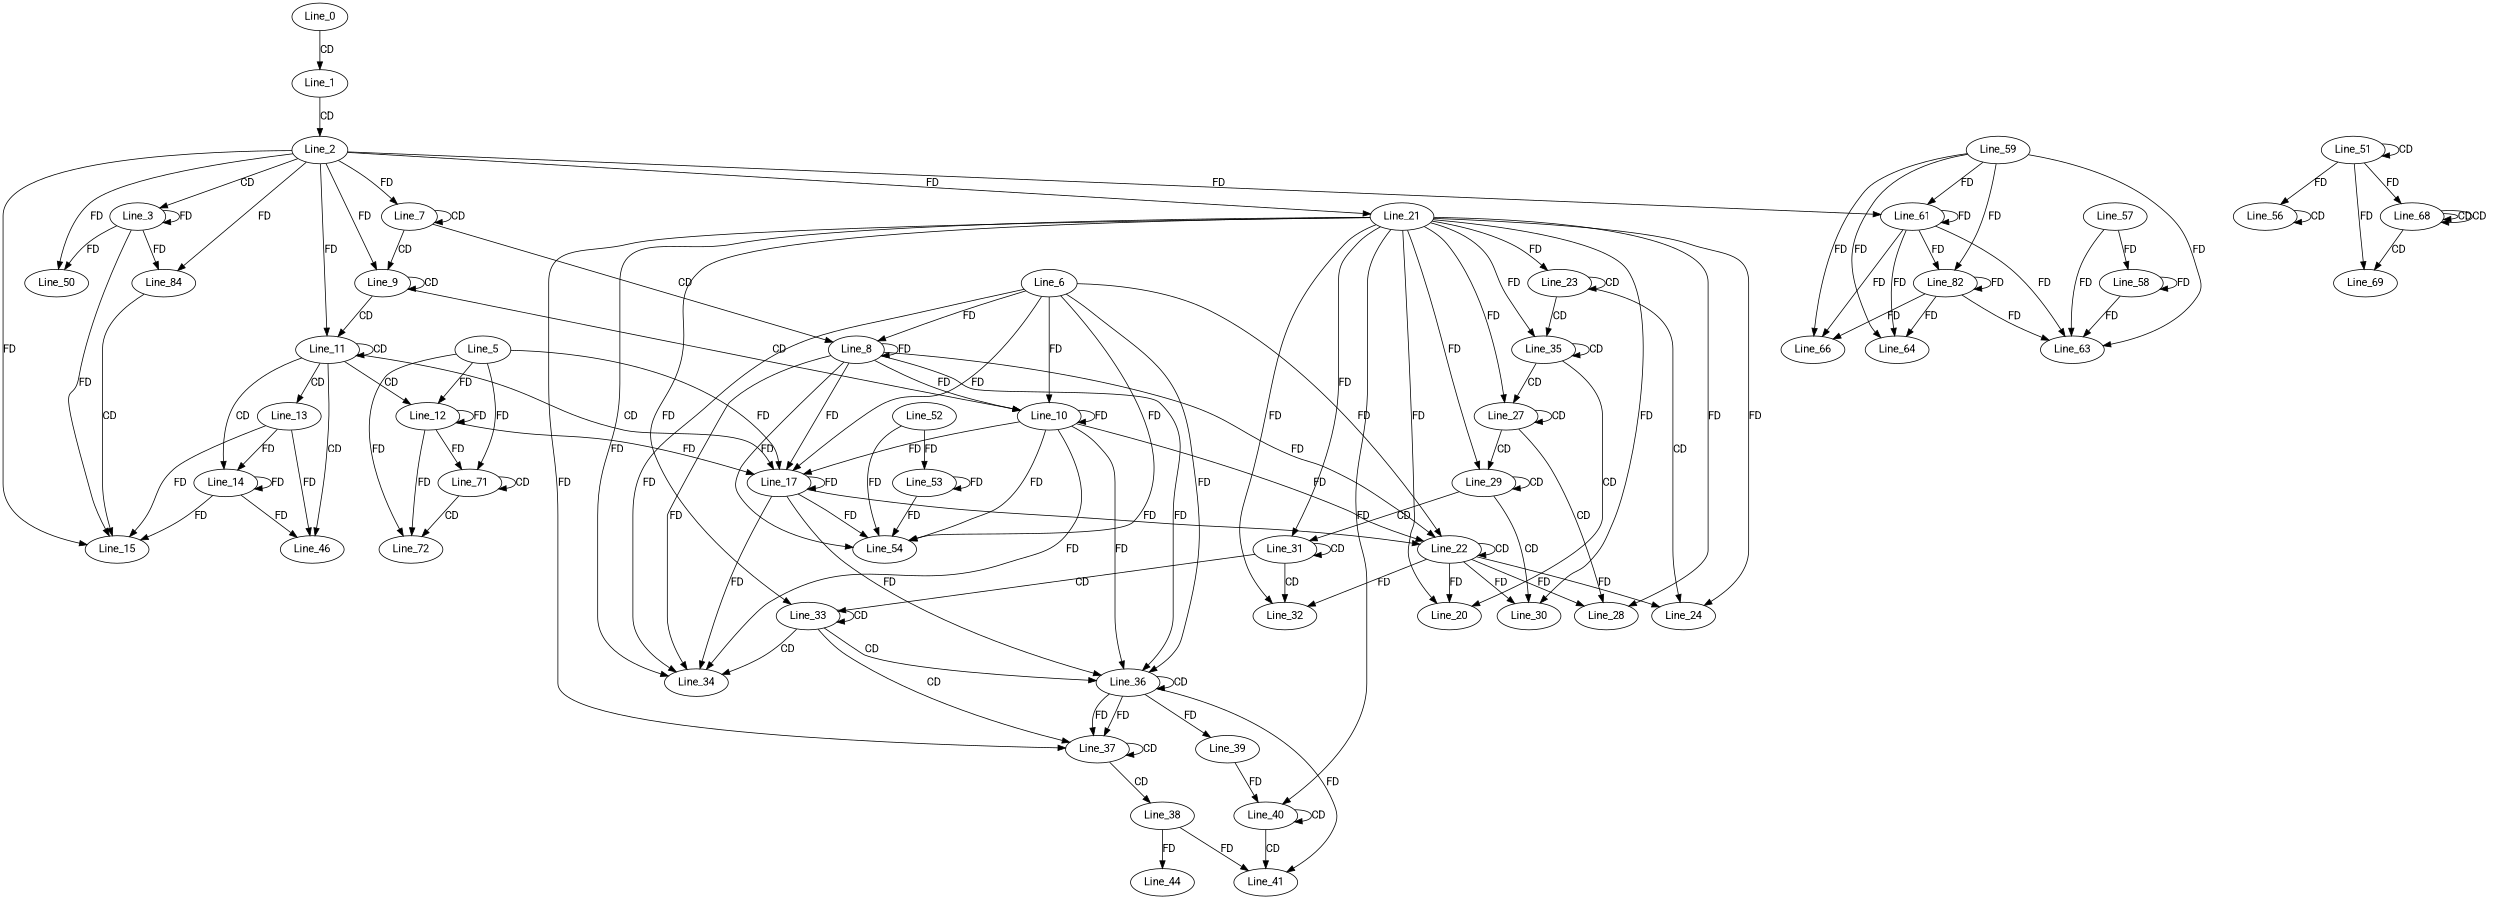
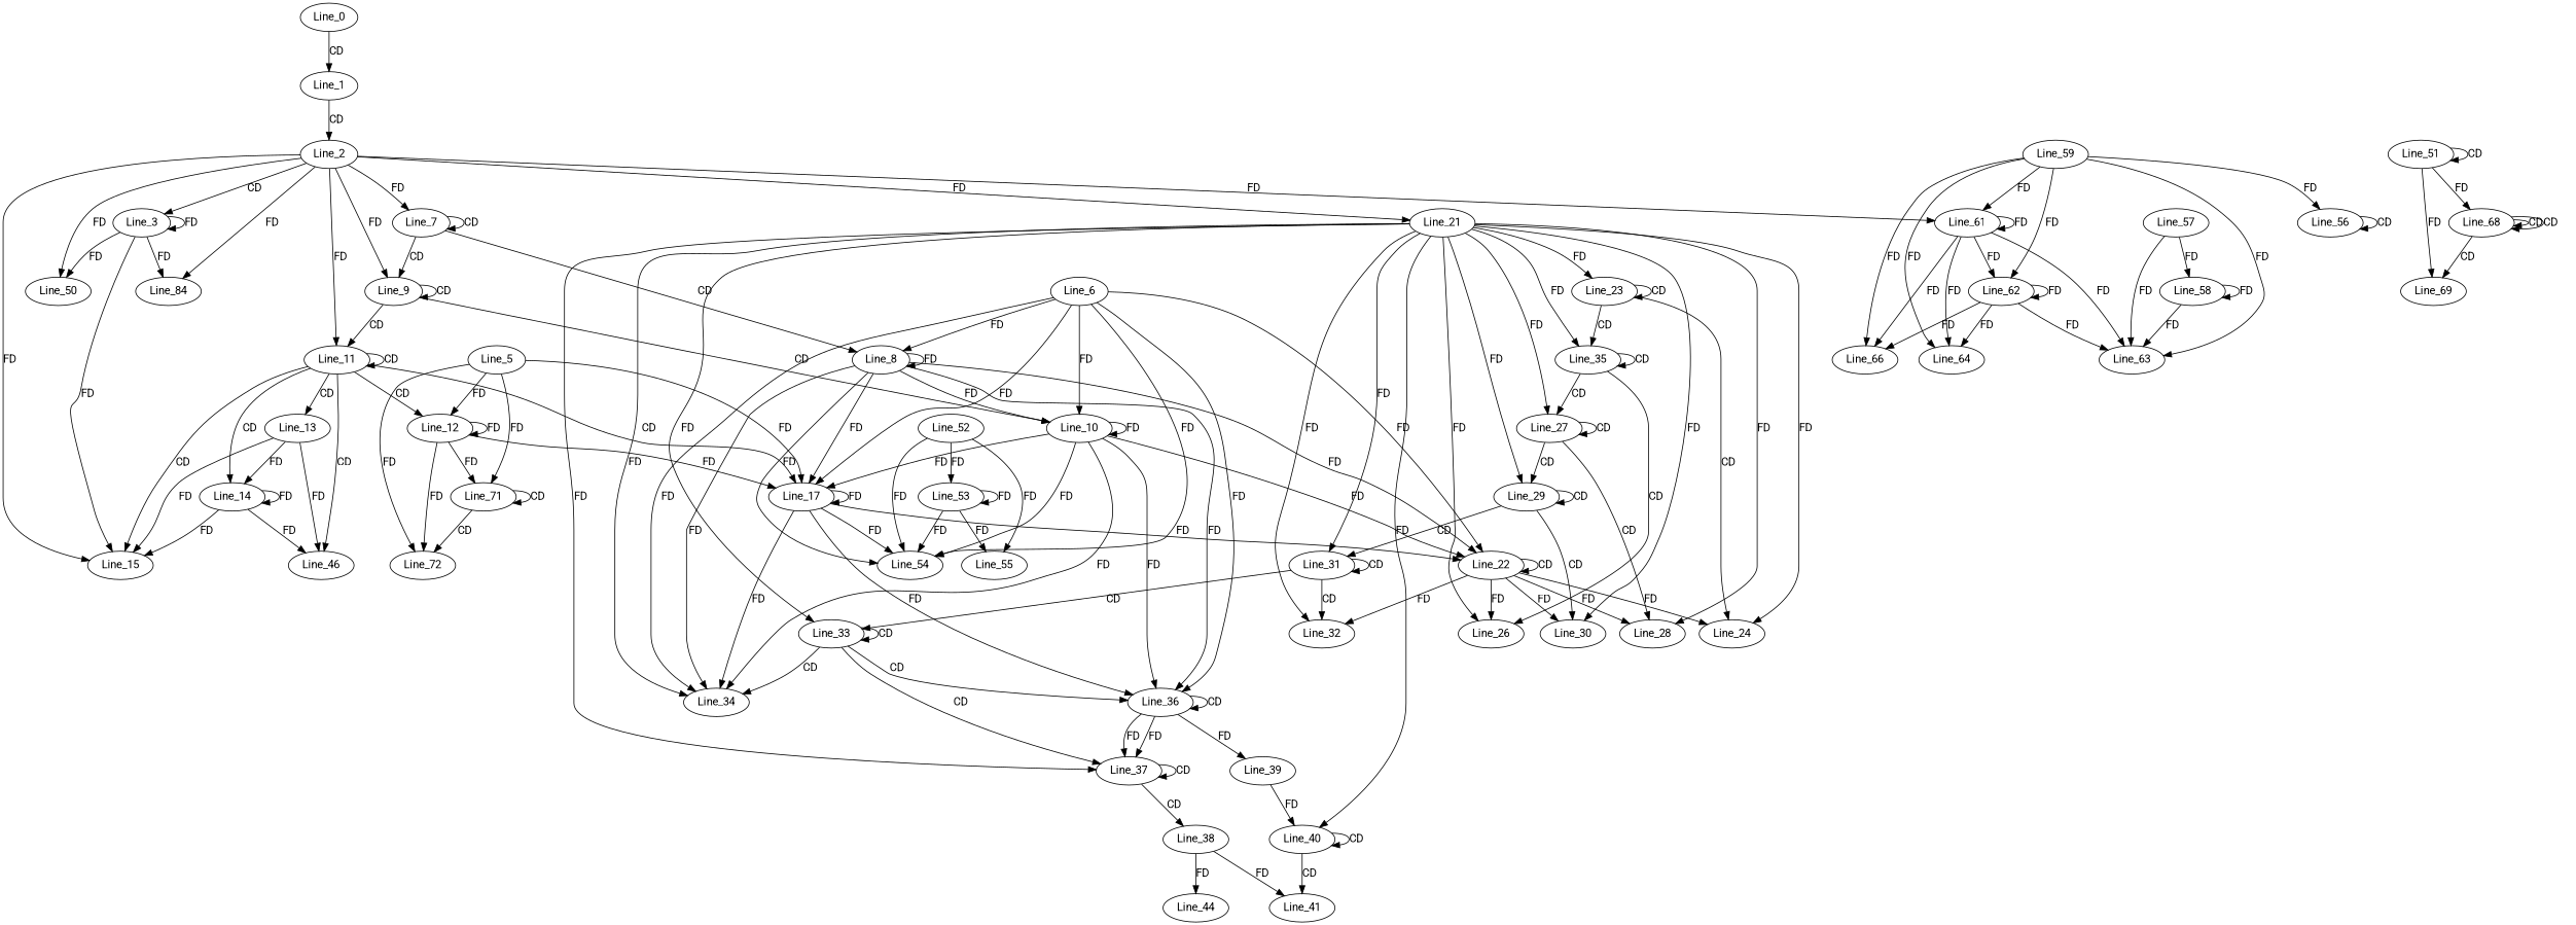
  digraph {
    fontname=Roboto
    node [fontname=Roboto]
    edge [fontname=Roboto]
    Line_0
    Line_1
    Line_2
    Line_3
    Line_7
    Line_9
    Line_11
    Line_15
    Line_21
    Line_50
    Line_61
    Line_84
    Line_8
    Line_10
    Line_17
    Line_12
    Line_13
    Line_14
    n19 [label=Line_46]
    Line_34
    Line_23
    Line_24
    n23 [label=Line_35]
-   Line_26 [label=Line_20]
+   Line_26
    Line_27
    Line_28
    Line_29
    Line_30
    Line_31
    Line_32
    Line_33
    Line_37
    Line_40
    Line_63
-   Line_62 [label=Line_82]
+   Line_62
    Line_64
    Line_66
    Line_22
    Line_36
    Line_54
    Line_39
    Line_41
    Line_6
    Line_71
    Line_72
    Line_5
    Line_38
    Line_44
    Line_51
    Line_56
    Line_68
    Line_69
    Line_52
    Line_53
+   Line_55
    Line_57
    Line_58
    Line_59
    Line_0 -> Line_1 [label=CD]
    Line_1 -> Line_2 [label=CD]
    Line_2 -> Line_3 [label=CD]
    Line_2 -> Line_7 [label=FD]
    Line_2 -> Line_9 [label=FD]
    Line_2 -> Line_11 [label=FD]
    Line_2 -> Line_15 [label=FD]
    Line_2 -> Line_21 [label=FD]
    Line_2 -> Line_50 [label=FD]
    Line_2 -> Line_61 [label=FD]
    Line_2 -> Line_84 [label=FD]
    Line_3 -> Line_3 [label=FD]
    Line_3 -> Line_15 [label=FD]
    Line_3 -> Line_50 [label=FD]
    Line_3 -> Line_84 [label=FD]
    Line_7 -> Line_7 [label=CD]
    Line_7 -> Line_9 [label=CD]
    Line_7 -> Line_8 [label=CD]
    Line_9 -> Line_9 [label=CD]
    Line_9 -> Line_11 [label=CD]
    Line_9 -> Line_10 [label=CD]
    Line_11 -> Line_11 [label=CD]
-   Line_84 -> Line_15 [label=CD]
+   Line_11 -> Line_15 [label=CD]
    Line_11 -> Line_17 [label=CD]
    Line_11 -> Line_12 [label=CD]
    Line_11 -> Line_13 [label=CD]
    Line_11 -> Line_14 [label=CD]
    Line_11 -> n19 [label=CD]
    Line_21 -> Line_34 [label=FD]
    Line_21 -> Line_23 [label=FD]
    Line_21 -> Line_24 [label=FD]
    Line_21 -> n23 [label=FD]
    Line_21 -> Line_26 [label=FD]
    Line_21 -> Line_27 [label=FD]
    Line_21 -> Line_28 [label=FD]
    Line_21 -> Line_29 [label=FD]
    Line_21 -> Line_30 [label=FD]
    Line_21 -> Line_31 [label=FD]
    Line_21 -> Line_32 [label=FD]
    Line_21 -> Line_33 [label=FD]
    Line_21 -> Line_37 [label=FD]
    Line_21 -> Line_40 [label=FD]
    Line_61 -> Line_61 [label=FD]
    Line_61 -> Line_63 [label=FD]
    Line_61 -> Line_62 [label=FD]
    Line_61 -> Line_64 [label=FD]
    Line_61 -> Line_66 [label=FD]
    Line_8 -> Line_8 [label=FD]
    Line_8 -> Line_10 [label=FD]
    Line_8 -> Line_17 [label=FD]
    Line_8 -> Line_34 [label=FD]
    Line_8 -> Line_22 [label=FD]
    Line_8 -> Line_36 [label=FD]
    Line_8 -> Line_54 [label=FD]
    Line_10 -> Line_10 [label=FD]
    Line_10 -> Line_17 [label=FD]
    Line_10 -> Line_34 [label=FD]
    Line_10 -> Line_22 [label=FD]
    Line_10 -> Line_36 [label=FD]
    Line_10 -> Line_54 [label=FD]
    Line_17 -> Line_17 [label=FD]
    Line_17 -> Line_34 [label=FD]
    Line_17 -> Line_22 [label=FD]
    Line_17 -> Line_36 [label=FD]
    Line_17 -> Line_54 [label=FD]
    Line_12 -> Line_17 [label=FD]
    Line_12 -> Line_12 [label=FD]
    Line_12 -> Line_71 [label=FD]
    Line_12 -> Line_72 [label=FD]
    Line_13 -> Line_15 [label=FD]
    Line_13 -> Line_14 [label=FD]
    Line_13 -> n19 [label=FD]
    Line_14 -> Line_15 [label=FD]
    Line_14 -> Line_14 [label=FD]
    Line_14 -> n19 [label=FD]
    Line_23 -> Line_23 [label=CD]
    Line_23 -> Line_24 [label=CD]
    Line_23 -> n23 [label=CD]
    n23 -> n23 [label=CD]
    n23 -> Line_26 [label=CD]
    n23 -> Line_27 [label=CD]
    Line_27 -> Line_27 [label=CD]
    Line_27 -> Line_28 [label=CD]
    Line_27 -> Line_29 [label=CD]
    Line_29 -> Line_29 [label=CD]
    Line_29 -> Line_30 [label=CD]
    Line_29 -> Line_31 [label=CD]
    Line_31 -> Line_31 [label=CD]
    Line_31 -> Line_32 [label=CD]
    Line_31 -> Line_33 [label=CD]
    Line_33 -> Line_34 [label=CD]
    Line_33 -> Line_33 [label=CD]
    Line_33 -> Line_37 [label=CD]
    Line_33 -> Line_36 [label=CD]
    Line_37 -> Line_37 [label=CD]
    Line_37 -> Line_38 [label=CD]
    Line_40 -> Line_40 [label=CD]
    Line_40 -> Line_41 [label=CD]
    Line_62 -> Line_63 [label=FD]
    Line_62 -> Line_62 [label=FD]
    Line_62 -> Line_64 [label=FD]
    Line_62 -> Line_66 [label=FD]
    Line_22 -> Line_24 [label=FD]
    Line_22 -> Line_26 [label=FD]
    Line_22 -> Line_28 [label=FD]
    Line_22 -> Line_30 [label=FD]
    Line_22 -> Line_32 [label=FD]
    Line_22 -> Line_22 [label=CD]
    Line_36 -> Line_37 [label=FD]
    Line_36 -> Line_37 [label=FD]
    Line_36 -> Line_36 [label=CD]
    Line_36 -> Line_39 [label=FD]
-   Line_36 -> Line_41 [label=FD]
    Line_39 -> Line_40 [label=FD]
    Line_6 -> Line_8 [label=FD]
    Line_6 -> Line_10 [label=FD]
    Line_6 -> Line_17 [label=FD]
    Line_6 -> Line_34 [label=FD]
    Line_6 -> Line_22 [label=FD]
    Line_6 -> Line_36 [label=FD]
    Line_6 -> Line_54 [label=FD]
    Line_71 -> Line_71 [label=CD]
    Line_71 -> Line_72 [label=CD]
    Line_5 -> Line_17 [label=FD]
    Line_5 -> Line_12 [label=FD]
    Line_5 -> Line_71 [label=FD]
    Line_5 -> Line_72 [label=FD]
    Line_38 -> Line_41 [label=FD]
    Line_38 -> Line_44 [label=FD]
    Line_51 -> Line_51 [label=CD]
-   Line_51 -> Line_56 [label=FD]
+   Line_59 -> Line_56 [label=FD]
    Line_51 -> Line_68 [label=FD]
    Line_51 -> Line_69 [label=FD]
    Line_56 -> Line_56 [label=CD]
    Line_68 -> Line_68 [label=CD]
    Line_68 -> Line_68 [label=CD]
    Line_68 -> Line_69 [label=CD]
    Line_52 -> Line_54 [label=FD]
    Line_52 -> Line_53 [label=FD]
+   Line_52 -> Line_55 [label=FD]
    Line_53 -> Line_54 [label=FD]
    Line_53 -> Line_53 [label=FD]
+   Line_53 -> Line_55 [label=FD]
    Line_57 -> Line_63 [label=FD]
    Line_57 -> Line_58 [label=FD]
    Line_58 -> Line_63 [label=FD]
    Line_58 -> Line_58 [label=FD]
    Line_59 -> Line_61 [label=FD]
    Line_59 -> Line_63 [label=FD]
    Line_59 -> Line_62 [label=FD]
    Line_59 -> Line_64 [label=FD]
    Line_59 -> Line_66 [label=FD]
  }
